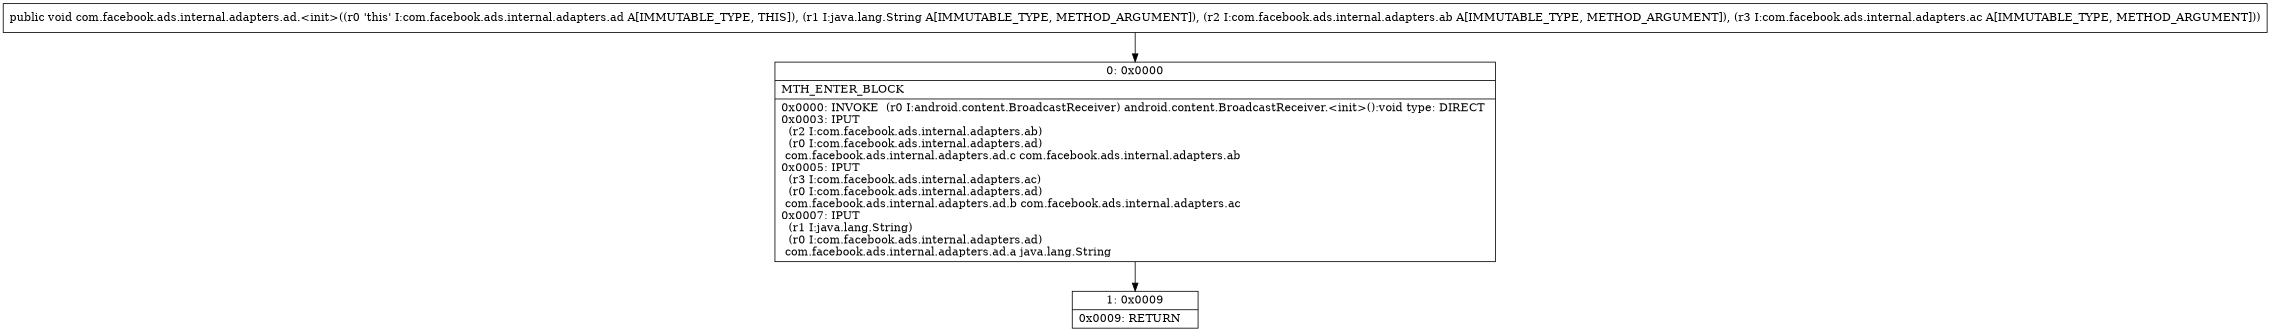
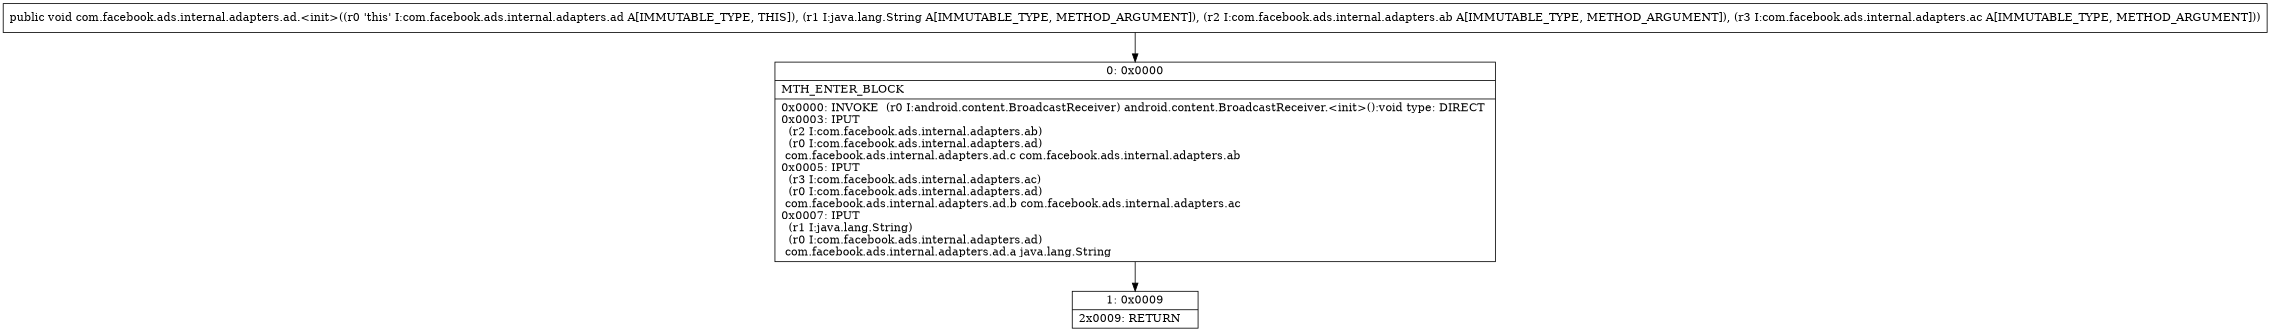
  digraph {
    node [shape=record]
    n1 [label="{0\:\ 0x0000|MTH_ENTER_BLOCK\l|0x0000: INVOKE  (r0 I:android.content.BroadcastReceiver) android.content.BroadcastReceiver.\<init\>():void type: DIRECT \l0x0003: IPUT  \l  (r2 I:com.facebook.ads.internal.adapters.ab)\l  (r0 I:com.facebook.ads.internal.adapters.ad)\l com.facebook.ads.internal.adapters.ad.c com.facebook.ads.internal.adapters.ab \l0x0005: IPUT  \l  (r3 I:com.facebook.ads.internal.adapters.ac)\l  (r0 I:com.facebook.ads.internal.adapters.ad)\l com.facebook.ads.internal.adapters.ad.b com.facebook.ads.internal.adapters.ac \l0x0007: IPUT  \l  (r1 I:java.lang.String)\l  (r0 I:com.facebook.ads.internal.adapters.ad)\l com.facebook.ads.internal.adapters.ad.a java.lang.String \l}"]
-   n2 [label="{1\:\ 0x0009|0x0009: RETURN   \l}"]
+   n2 [label="{1\:\ 0x0009|2x0009: RETURN   \l}"]
    n3 [label="{public void com.facebook.ads.internal.adapters.ad.\<init\>((r0 'this' I:com.facebook.ads.internal.adapters.ad A[IMMUTABLE_TYPE, THIS]), (r1 I:java.lang.String A[IMMUTABLE_TYPE, METHOD_ARGUMENT]), (r2 I:com.facebook.ads.internal.adapters.ab A[IMMUTABLE_TYPE, METHOD_ARGUMENT]), (r3 I:com.facebook.ads.internal.adapters.ac A[IMMUTABLE_TYPE, METHOD_ARGUMENT])) }"]
    n1 -> n2
    n3 -> n1
  }
